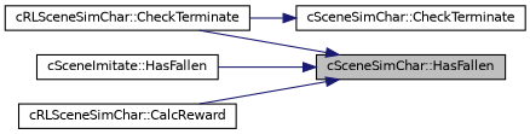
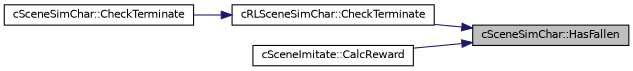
  digraph {
    rankdir=RL
    node [color=black fillcolor=white fontname=Helvetica fontsize=10 shape=record style=filled]
    edge [color=midnightblue dir=back fontname=Helvetica fontsize=10 labelfontname=Helvetica labelfontsize=10 style=solid]
    n1 [fillcolor=grey75 fontcolor=black height=0.2 label="cSceneSimChar::HasFallen" width=0.4]
    n2 [height=0.2 label="cRLSceneSimChar::CheckTerminate" width=0.4]
-   n3 [height=0.2 label="cSceneImitate::HasFallen" width=0.4]
-   n4 [height=0.2 label="cRLSceneSimChar::CalcReward" width=0.4]
+   n4 [height=0.2 label="cSceneImitate::CalcReward" width=0.4]
    n5 [height=0.2 label="cSceneSimChar::CheckTerminate" width=0.4]
    n1 -> n2
-   n1 -> n3
    n1 -> n4
-   n5 -> n2
+   n2 -> n5
  }
